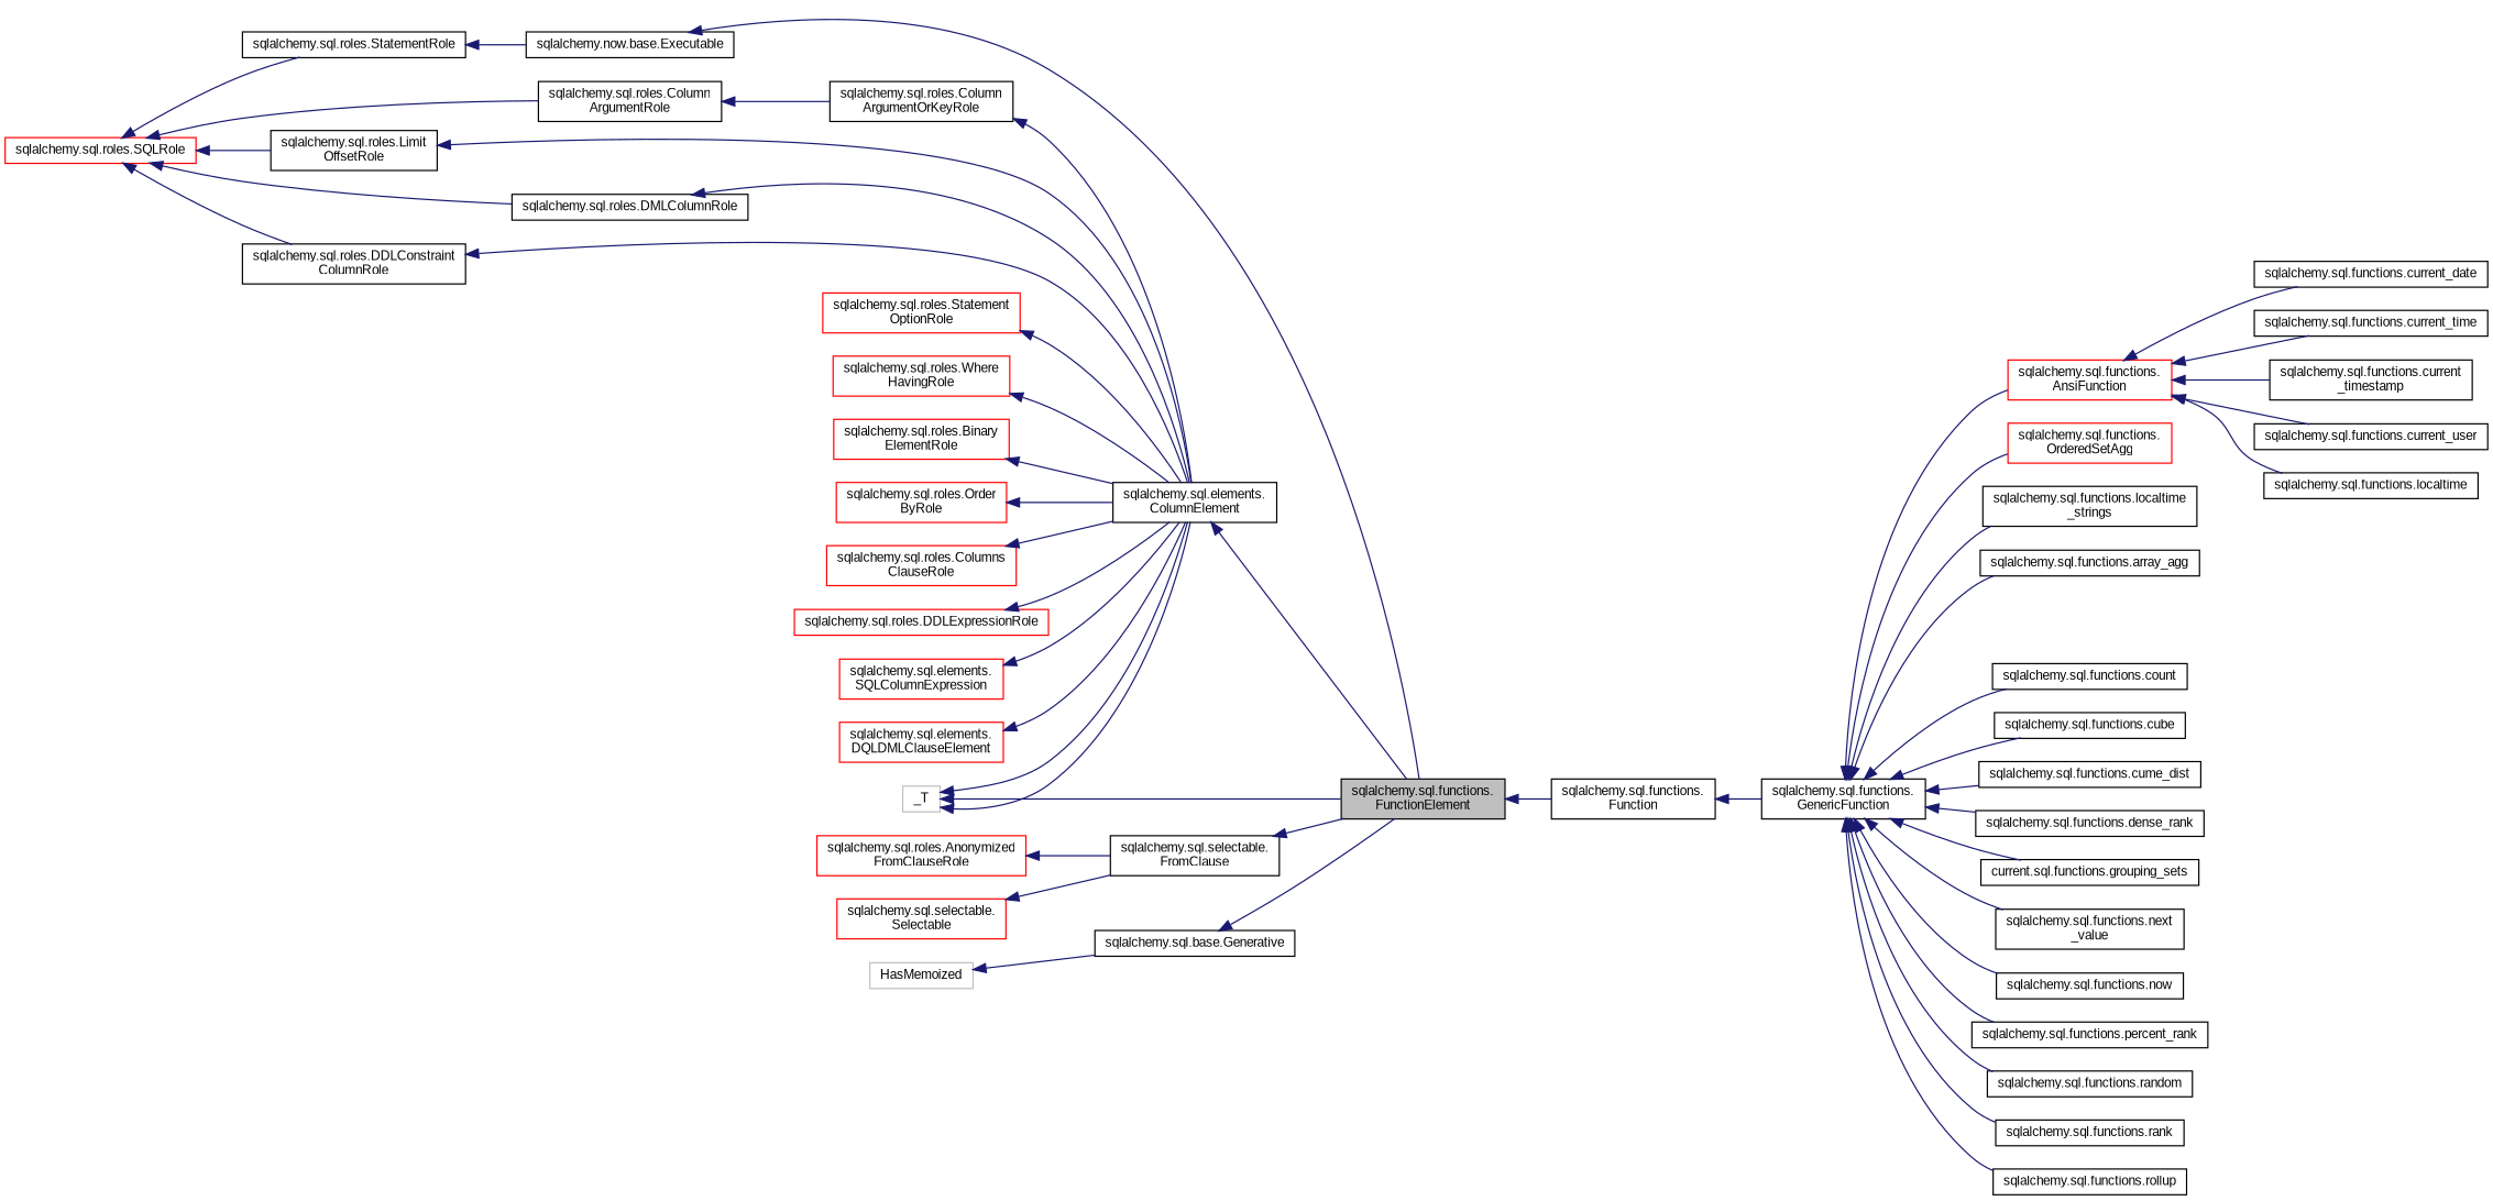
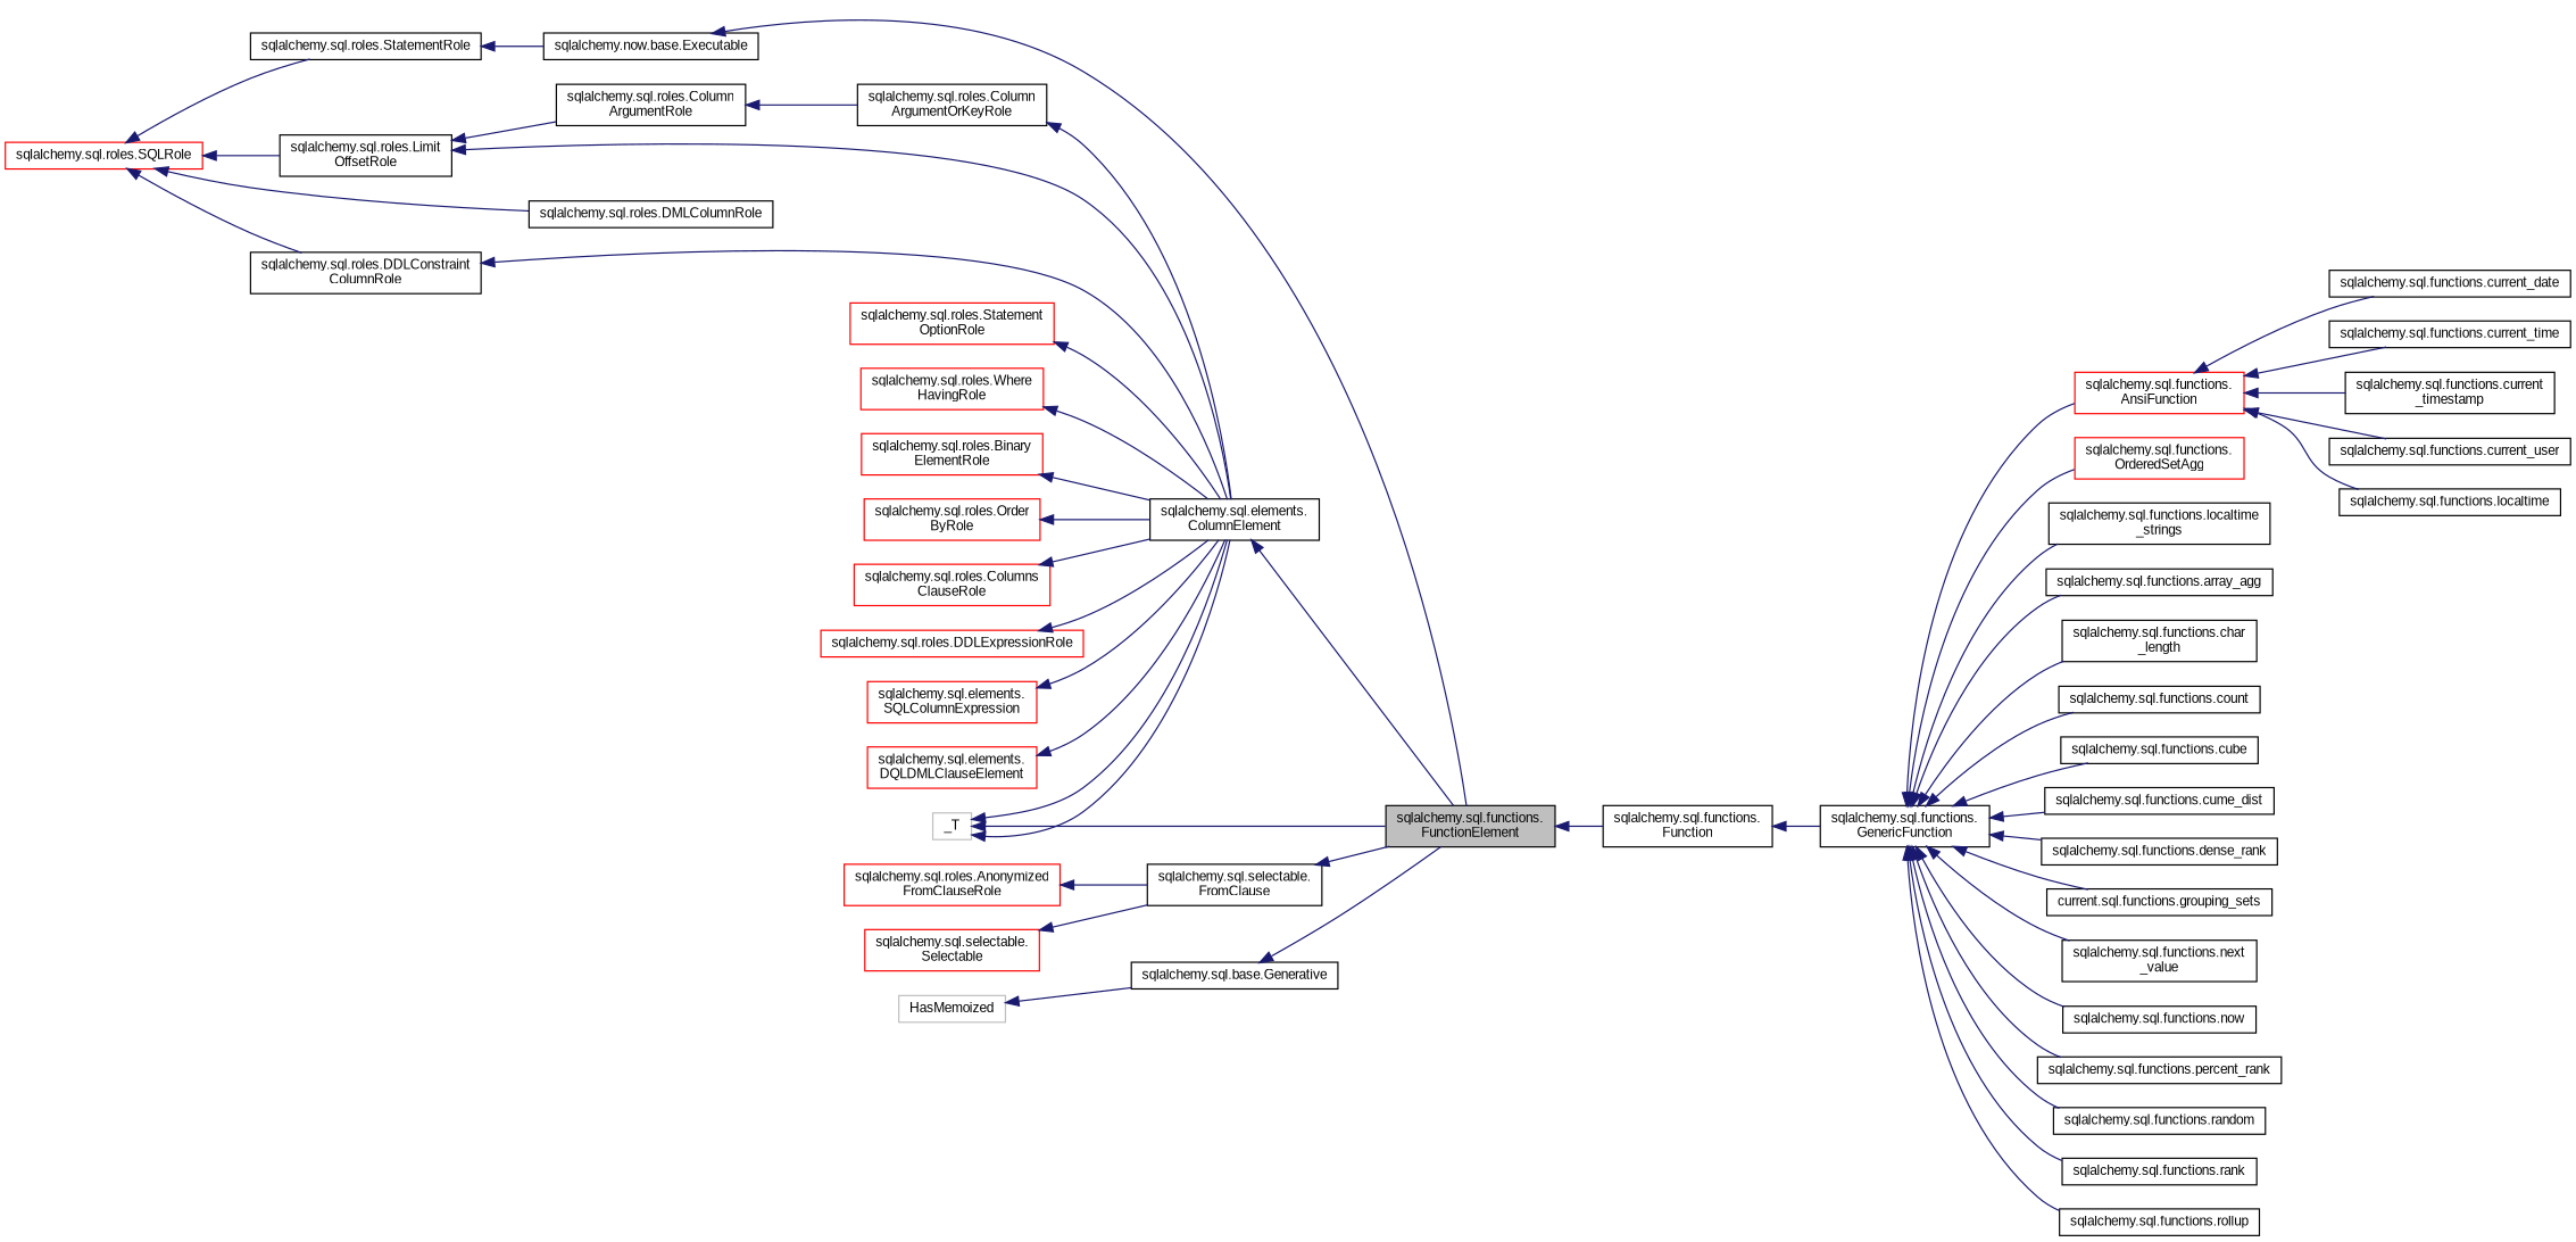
  digraph {
    fontname="Liberation Sans"
    rankdir=LR
    node [color=black fillcolor=white fontname="Liberation Sans" fontsize=10 shape=record style=filled]
    edge [color=midnightblue dir=back fontname="Liberation Sans" fontsize=10 labelfontname=Helvetica labelfontsize=10 style=solid]
    n1 [fillcolor=grey75 fontcolor=black height=0.2 label="sqlalchemy.sql.functions.\lFunctionElement" width=0.4]
    n2 [height=0.2 label="sqlalchemy.sql.functions.\lFunction" width=0.4]
    n3 [height=0.2 label="sqlalchemy.sql.functions.\lGenericFunction" width=0.4]
    n4 [height=0.2 label="sqlalchemy.now.base.Executable" width=0.4]
    n5 [height=0.2 label="sqlalchemy.sql.roles.StatementRole" width=0.4]
    n6 [color=red height=0.2 label="sqlalchemy.sql.roles.SQLRole" width=0.4]
    n7 [height=0.2 label="sqlalchemy.sql.roles.Column\lArgumentRole" width=0.4]
    n8 [height=0.2 label="sqlalchemy.sql.roles.Limit\lOffsetRole" width=0.4]
    n9 [height=0.2 label="sqlalchemy.sql.roles.DMLColumnRole" width=0.4]
    n10 [height=0.2 label="sqlalchemy.sql.roles.DDLConstraint\lColumnRole" width=0.4]
    n11 [height=0.2 label="sqlalchemy.sql.roles.Column\lArgumentOrKeyRole" width=0.4]
    n12 [height=0.2 label="sqlalchemy.sql.elements.\lColumnElement" width=0.4]
    n13 [color=red height=0.2 label="sqlalchemy.sql.roles.Statement\lOptionRole" width=0.4]
    n14 [color=red height=0.2 label="sqlalchemy.sql.roles.Where\lHavingRole" width=0.4]
    n15 [color=red height=0.2 label="sqlalchemy.sql.roles.Binary\lElementRole" width=0.4]
    n16 [color=grey75 height=0.2 label=_T width=0.4]
    n17 [color=red height=0.2 label="sqlalchemy.sql.roles.Order\lByRole" width=0.4]
    n18 [color=red height=0.2 label="sqlalchemy.sql.roles.Columns\lClauseRole" width=0.4]
    n19 [color=red height=0.2 label="sqlalchemy.sql.roles.DDLExpressionRole" width=0.4]
    n20 [color=red height=0.2 label="sqlalchemy.sql.elements.\lSQLColumnExpression" width=0.4]
    n21 [color=red height=0.2 label="sqlalchemy.sql.elements.\lDQLDMLClauseElement" width=0.4]
    n22 [height=0.2 label="sqlalchemy.sql.selectable.\lFromClause" width=0.4]
    n23 [color=red height=0.2 label="sqlalchemy.sql.roles.Anonymized\lFromClauseRole" width=0.4]
    n24 [color=red height=0.2 label="sqlalchemy.sql.selectable.\lSelectable" width=0.4]
    n25 [height=0.2 label="sqlalchemy.sql.base.Generative" width=0.4]
    n26 [color=grey75 height=0.2 label=HasMemoized width=0.4]
    n27 [color=red height=0.2 label="sqlalchemy.sql.functions.\lAnsiFunction" width=0.4]
    n28 [color=red height=0.2 label="sqlalchemy.sql.functions.\lOrderedSetAgg" width=0.4]
    n29 [height=0.2 label="sqlalchemy.sql.functions.localtime\l_strings" width=0.4]
    n30 [height=0.2 label="sqlalchemy.sql.functions.array_agg" width=0.4]
+   n31 [height=0.2 label="sqlalchemy.sql.functions.char\l_length" width=0.4]
    n32 [height=0.2 label="sqlalchemy.sql.functions.count" width=0.4]
    n33 [height=0.2 label="sqlalchemy.sql.functions.cube" width=0.4]
    n34 [height=0.2 label="sqlalchemy.sql.functions.cume_dist" width=0.4]
    n35 [height=0.2 label="sqlalchemy.sql.functions.dense_rank" width=0.4]
    n36 [height=0.2 label="current.sql.functions.grouping_sets" width=0.4]
    n37 [height=0.2 label="sqlalchemy.sql.functions.next\l_value" width=0.4]
    n38 [height=0.2 label="sqlalchemy.sql.functions.now" width=0.4]
    n39 [height=0.2 label="sqlalchemy.sql.functions.percent_rank" width=0.4]
    n40 [height=0.2 label="sqlalchemy.sql.functions.random" width=0.4]
    n41 [height=0.2 label="sqlalchemy.sql.functions.rank" width=0.4]
    n42 [height=0.2 label="sqlalchemy.sql.functions.rollup" width=0.4]
    n43 [height=0.2 label="sqlalchemy.sql.functions.current_date" width=0.4]
    n44 [height=0.2 label="sqlalchemy.sql.functions.current_time" width=0.4]
    n45 [height=0.2 label="sqlalchemy.sql.functions.current\l_timestamp" width=0.4]
    n46 [height=0.2 label="sqlalchemy.sql.functions.current_user" width=0.4]
    n47 [height=0.2 label="sqlalchemy.sql.functions.localtime" width=0.4]
    n1 -> n2
    n2 -> n3
    n3 -> n27
    n3 -> n28
    n3 -> n29
    n3 -> n30
+   n3 -> n31
    n3 -> n32
    n3 -> n33
    n3 -> n34
    n3 -> n35
    n3 -> n36
    n3 -> n37
    n3 -> n38
    n3 -> n39
    n3 -> n40
    n3 -> n41
    n3 -> n42
    n4 -> n1
    n5 -> n4
    n6 -> n5
-   n6 -> n7
+   n8 -> n7
    n6 -> n8
    n6 -> n9
    n6 -> n10
    n7 -> n11
    n8 -> n12
-   n9 -> n12
    n10 -> n12
    n11 -> n12
    n12 -> n1
    n13 -> n12
    n14 -> n12
    n15 -> n12
    n16 -> n1
    n16 -> n12
    n16 -> n12
    n17 -> n12
    n18 -> n12
    n19 -> n12
    n20 -> n12
    n21 -> n12
    n22 -> n1
    n23 -> n22
    n24 -> n22
    n25 -> n1
    n26 -> n25
    n27 -> n43
    n27 -> n44
    n27 -> n45
    n27 -> n46
    n27 -> n47
  }
